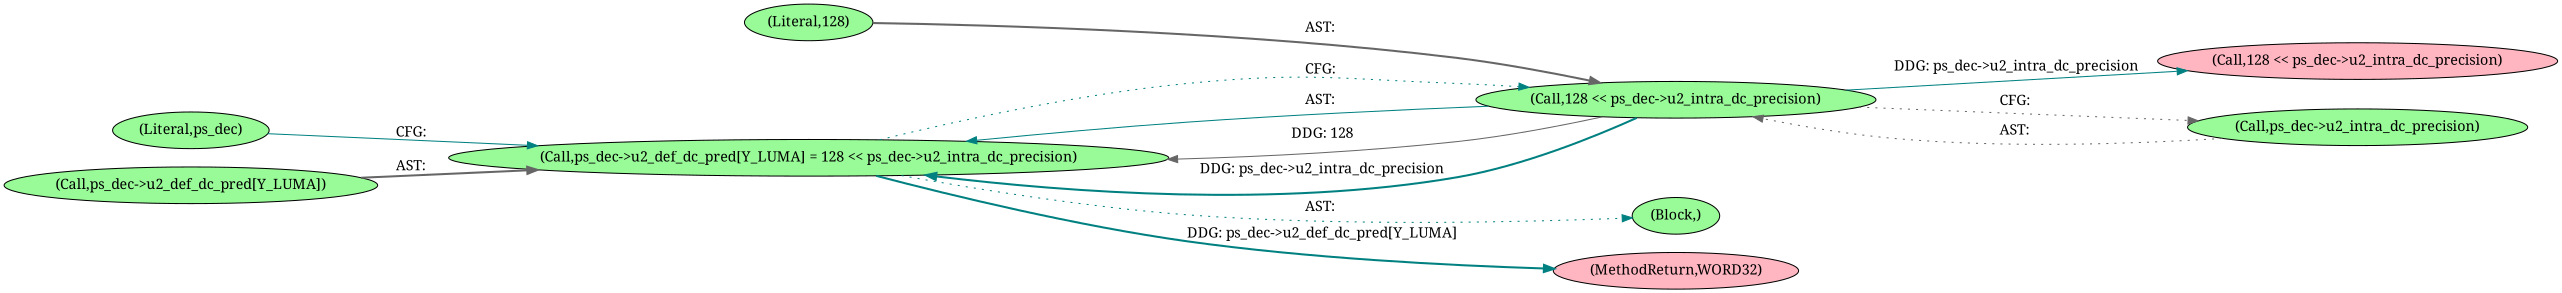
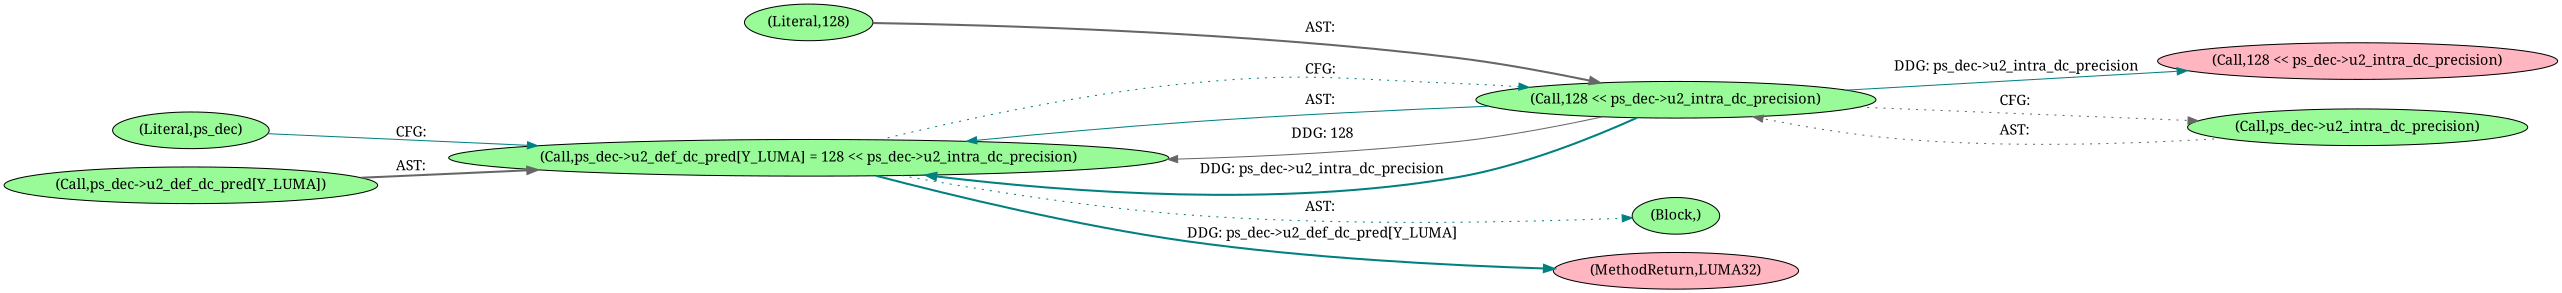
  digraph {
    fontname="Noto Serif"
    rankdir=LR
    node [fillcolor=palegreen fontname="Noto Serif" style=filled]
    edge [color=teal fontname="Noto Serif" style=dotted]
    n1 [label="(Call,ps_dec->u2_def_dc_pred[Y_LUMA] = 128 << ps_dec->u2_intra_dc_precision)"]
    n2 [label="(Call,128 << ps_dec->u2_intra_dc_precision)"]
    n3 [label="(Block,)"]
-   n4 [fillcolor=lightpink label="(MethodReturn,WORD32)"]
+   n4 [fillcolor=lightpink label="(MethodReturn,LUMA32)"]
    n5 [fillcolor=lightpink label="(Call,128 << ps_dec->u2_intra_dc_precision)"]
    n6 [label="(Call,ps_dec->u2_intra_dc_precision)"]
    n7 [label="(Literal,128)"]
    n8 [label="(Literal,ps_dec)"]
    n9 [label="(Call,ps_dec->u2_def_dc_pred[Y_LUMA])"]
    n1 -> n2 [label="CFG: "]
    n1 -> n3 [label="AST: "]
    n1 -> n4 [label="DDG: ps_dec->u2_def_dc_pred[Y_LUMA]" style=bold]
    n2 -> n1 [label="AST: " style=solid]
    n2 -> n1 [color=gray40 label="DDG: 128" style=solid]
    n2 -> n1 [label="DDG: ps_dec->u2_intra_dc_precision" style=bold]
    n2 -> n5 [label="DDG: ps_dec->u2_intra_dc_precision" style=solid]
    n2 -> n6 [color=gray40 label="CFG: "]
    n6 -> n2 [color=gray40 label="AST: "]
    n7 -> n2 [color=gray40 label="AST: " style=bold]
    n8 -> n1 [label="CFG: " style=solid]
    n9 -> n1 [color=gray40 label="AST: " style=bold]
  }
